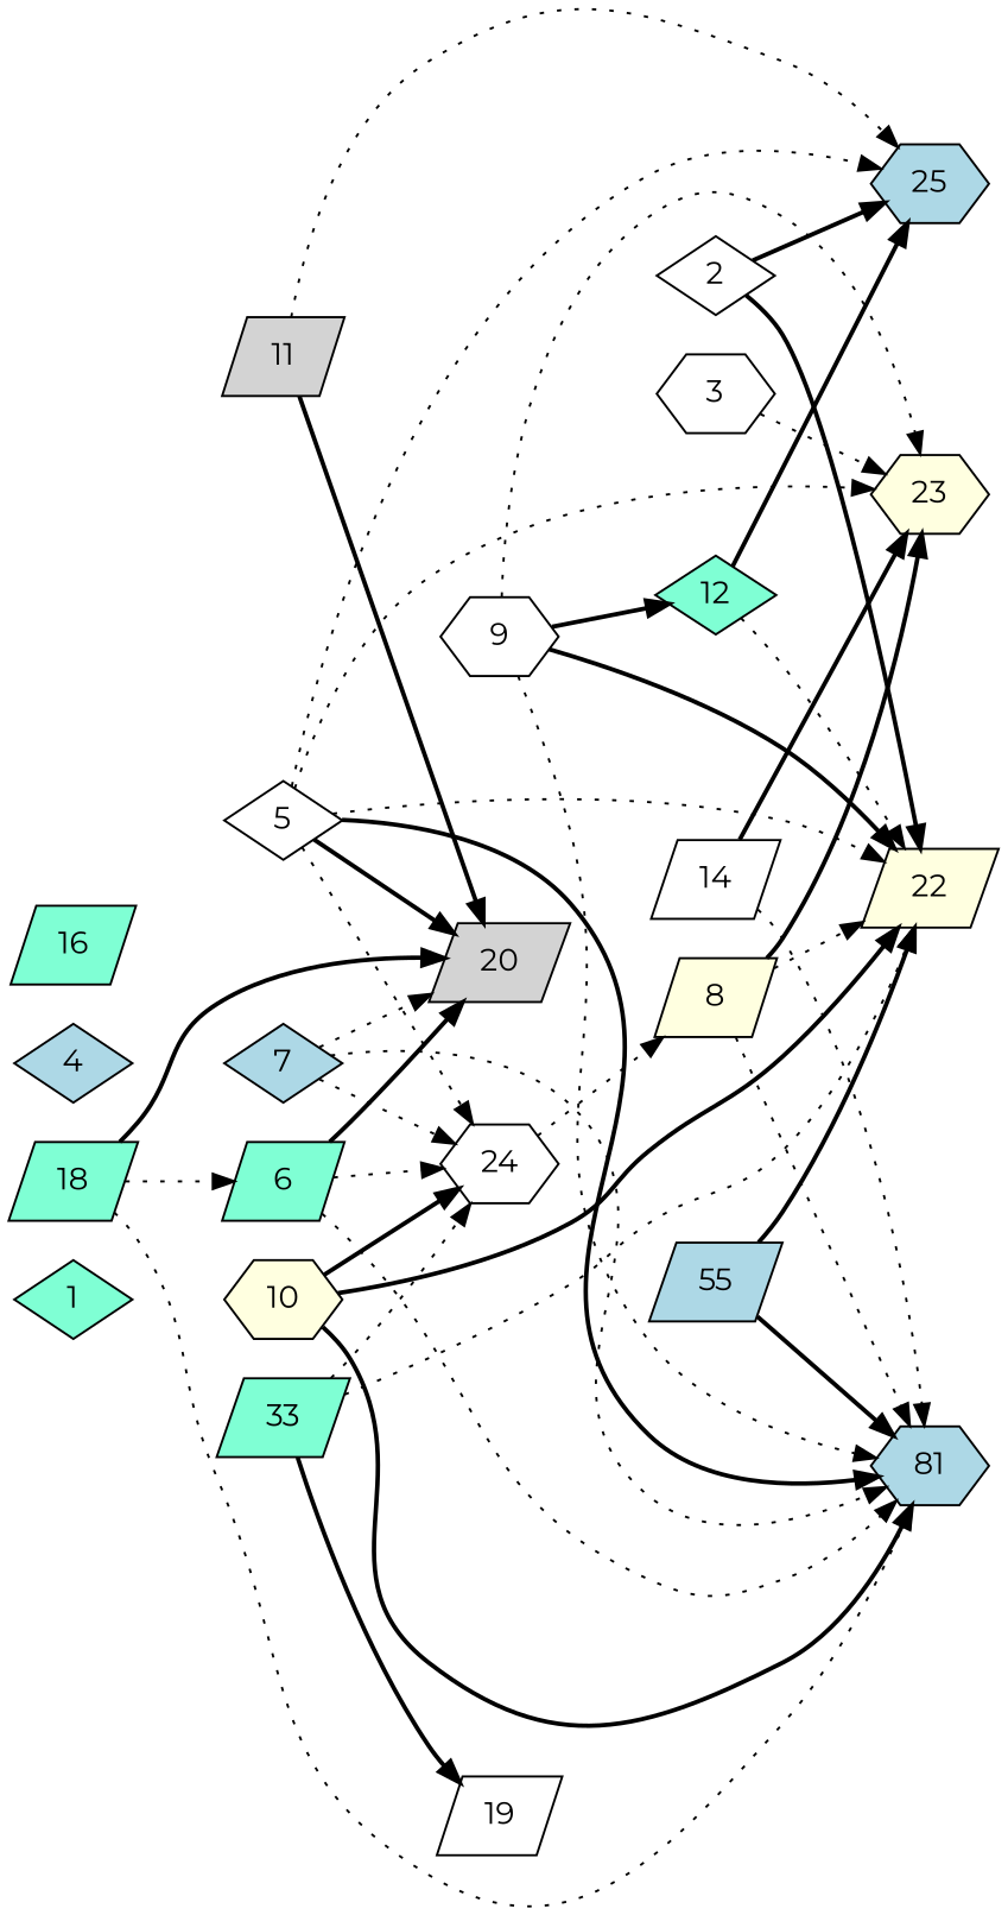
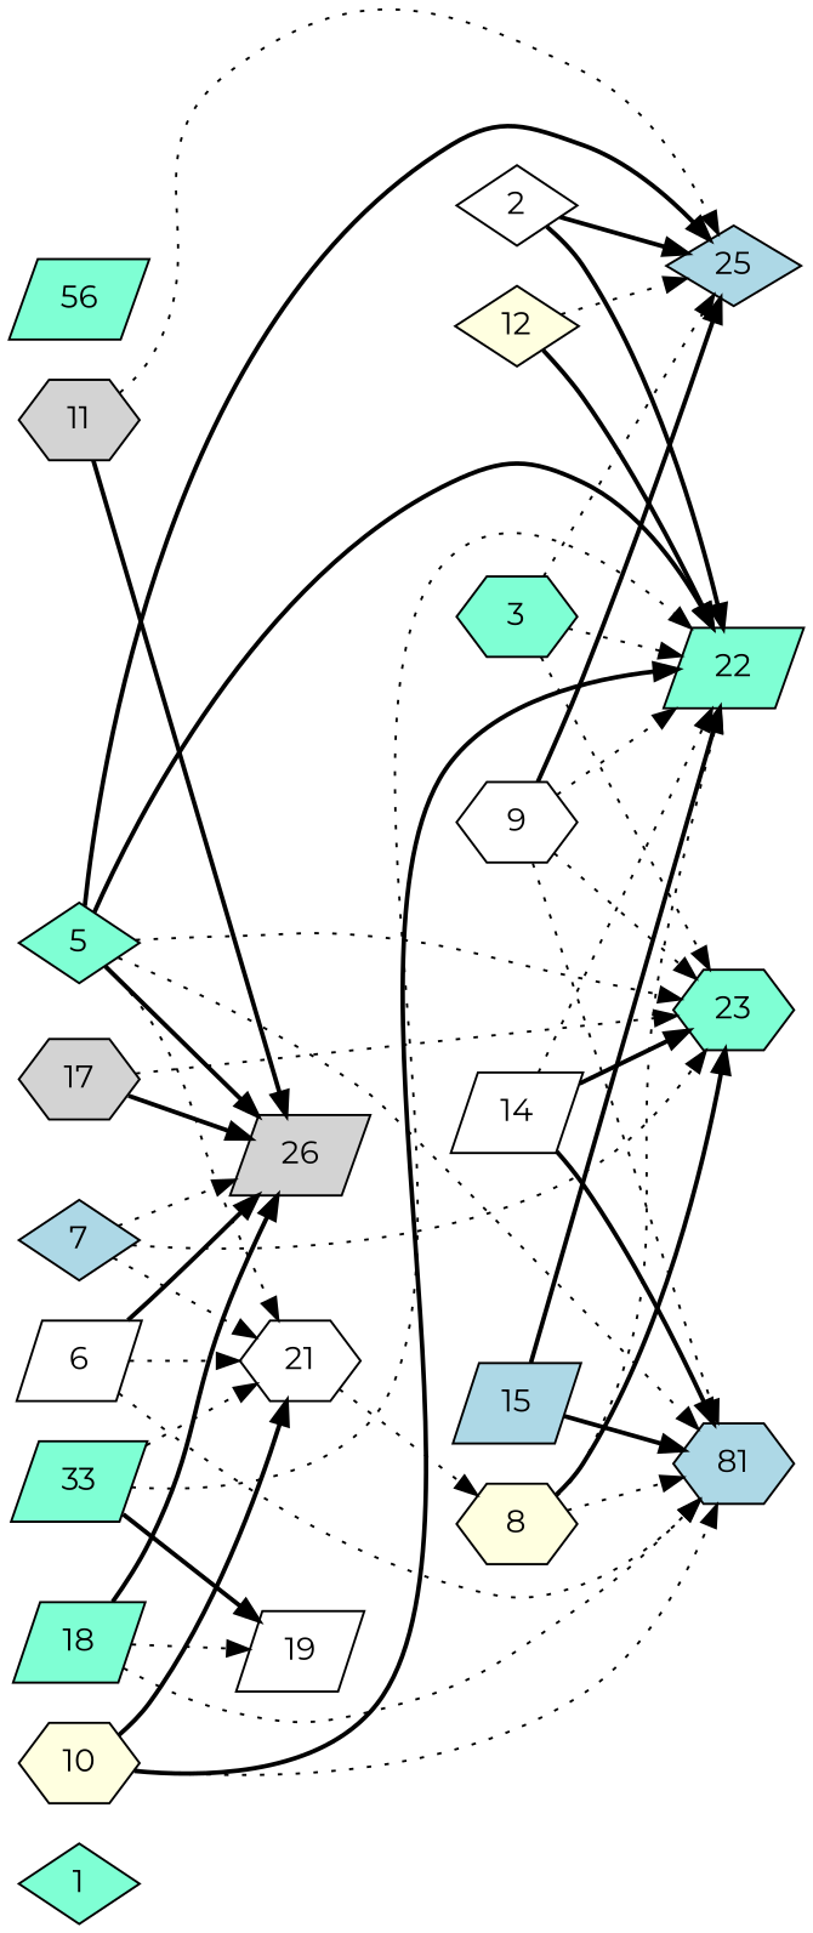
  digraph {
    fontname=Montserrat
    rankdir=LR
    node [alpha=0.08 fillcolor=aquamarine fontname=Montserrat shape=parallelogram style=filled]
    edge [fontname=Montserrat style=dotted]
    1 [alpha=0.12 expect_size=15453184 shape=diamond]
    2 [expect_size=8072192 fillcolor=white shape=diamond]
-   22 [alpha=0.14 expect_size=19628032 fillcolor=lightyellow]
-   25 [alpha=0.06 expect_size=27862016 fillcolor=lightblue shape=hexagon]
-   3 [alpha=0.02 expect_size=41722880 fillcolor=white shape=hexagon]
-   23 [alpha=0.07 expect_size=23204864 fillcolor=lightyellow shape=hexagon]
-   4 [alpha=0.09 expect_size=35400704 fillcolor=lightblue shape=diamond]
-   5 [alpha=0.15 expect_size=22158336 fillcolor=white shape=diamond]
-   20 [alpha=0.20 expect_size=34969600 fillcolor=lightgrey]
+   22 [alpha=0.14 expect_size=19628032]
+   25 [alpha=0.06 expect_size=27862016 fillcolor=lightblue shape=diamond]
+   3 [alpha=0.02 expect_size=41722880 shape=hexagon]
+   23 [alpha=0.07 expect_size=23204864 shape=hexagon]
+   5 [alpha=0.15 expect_size=22158336 shape=diamond]
+   20 [alpha=0.20 expect_size=34969600 fillcolor=lightgrey label=26]
    n10 [alpha=0.16 expect_size=21114880 fillcolor=lightblue label=81 shape=hexagon]
-   24 [alpha=0.13 expect_size=37952512 fillcolor=white shape=hexagon]
-   8 [alpha=0.17 expect_size=27927552 fillcolor=lightyellow]
-   6 [alpha=0.18 expect_size=50575360]
+   24 [alpha=0.13 expect_size=37952512 fillcolor=white shape=hexagon label=21]
+   8 [alpha=0.17 expect_size=27927552 fillcolor=lightyellow shape=hexagon]
+   6 [alpha=0.18 expect_size=50575360 fillcolor=white]
    7 [alpha=0.19 expect_size=26917888 fillcolor=lightblue shape=diamond]
    9 [alpha=0.03 expect_size=14645248 fillcolor=white shape=hexagon]
    10 [alpha=0.14 expect_size=42682368 fillcolor=lightyellow shape=hexagon]
-   11 [alpha=0.19 expect_size=29207552 fillcolor=lightgrey]
-   12 [alpha=0.02 expect_size=9856000 shape=diamond]
+   11 [alpha=0.19 expect_size=29207552 fillcolor=lightgrey shape=hexagon]
+   12 [alpha=0.02 expect_size=9856000 fillcolor=lightyellow shape=diamond]
    n19 [alpha=0.06 expect_size=28935168 label=33]
    19 [expect_size=27722752 fillcolor=white]
    14 [alpha=0.16 expect_size=34359296 fillcolor=white]
-   15 [alpha=0.04 expect_size=8623104 fillcolor=lightblue label=55]
-   16 [alpha=0.00 expect_size=43067392]
+   15 [alpha=0.04 expect_size=8623104 fillcolor=lightblue]
+   16 [alpha=0.00 expect_size=43067392 label=56]
+   17 [expect_size=37877760 fillcolor=lightgrey shape=hexagon]
    18 [alpha=0.16 expect_size=35238912]
    2 -> 22 [style=bold]
    2 -> 25 [style=bold]
+   3 -> 22
+   3 -> 25
    3 -> 23
-   5 -> 22
-   5 -> 25
+   5 -> 22 [style=bold]
+   5 -> 25 [style=bold]
    5 -> 23
    5 -> 20 [style=bold]
-   5 -> n10 [style=bold]
+   5 -> n10
    5 -> 24
    24 -> 8
    8 -> 22
    8 -> 23 [style=bold]
    8 -> n10
    6 -> 20 [style=bold]
    6 -> n10
    6 -> 24
    7 -> 20
-   7 -> n10
+   7 -> 23
    7 -> 24
-   9 -> 22 [style=bold]
-   9 -> 12 [style=bold]
+   9 -> 22
+   9 -> 25 [style=bold]
    9 -> 23
    9 -> n10
    10 -> 22 [style=bold]
-   10 -> n10 [style=bold]
+   10 -> n10
    10 -> 24 [style=bold]
    11 -> 25
    11 -> 20 [style=bold]
-   12 -> 22
-   12 -> 25 [style=bold]
+   12 -> 22 [style=bold]
+   12 -> 25
    n19 -> 22
    n19 -> 24
    n19 -> 19 [style=bold]
+   14 -> 22
    14 -> 23 [style=bold]
-   14 -> n10
+   14 -> n10 [style=bold]
    15 -> 22 [style=bold]
    15 -> n10 [style=bold]
+   17 -> 23
+   17 -> 20 [style=bold]
    18 -> 20 [style=bold]
    18 -> n10
-   18 -> 6
+   18 -> 19
  }
